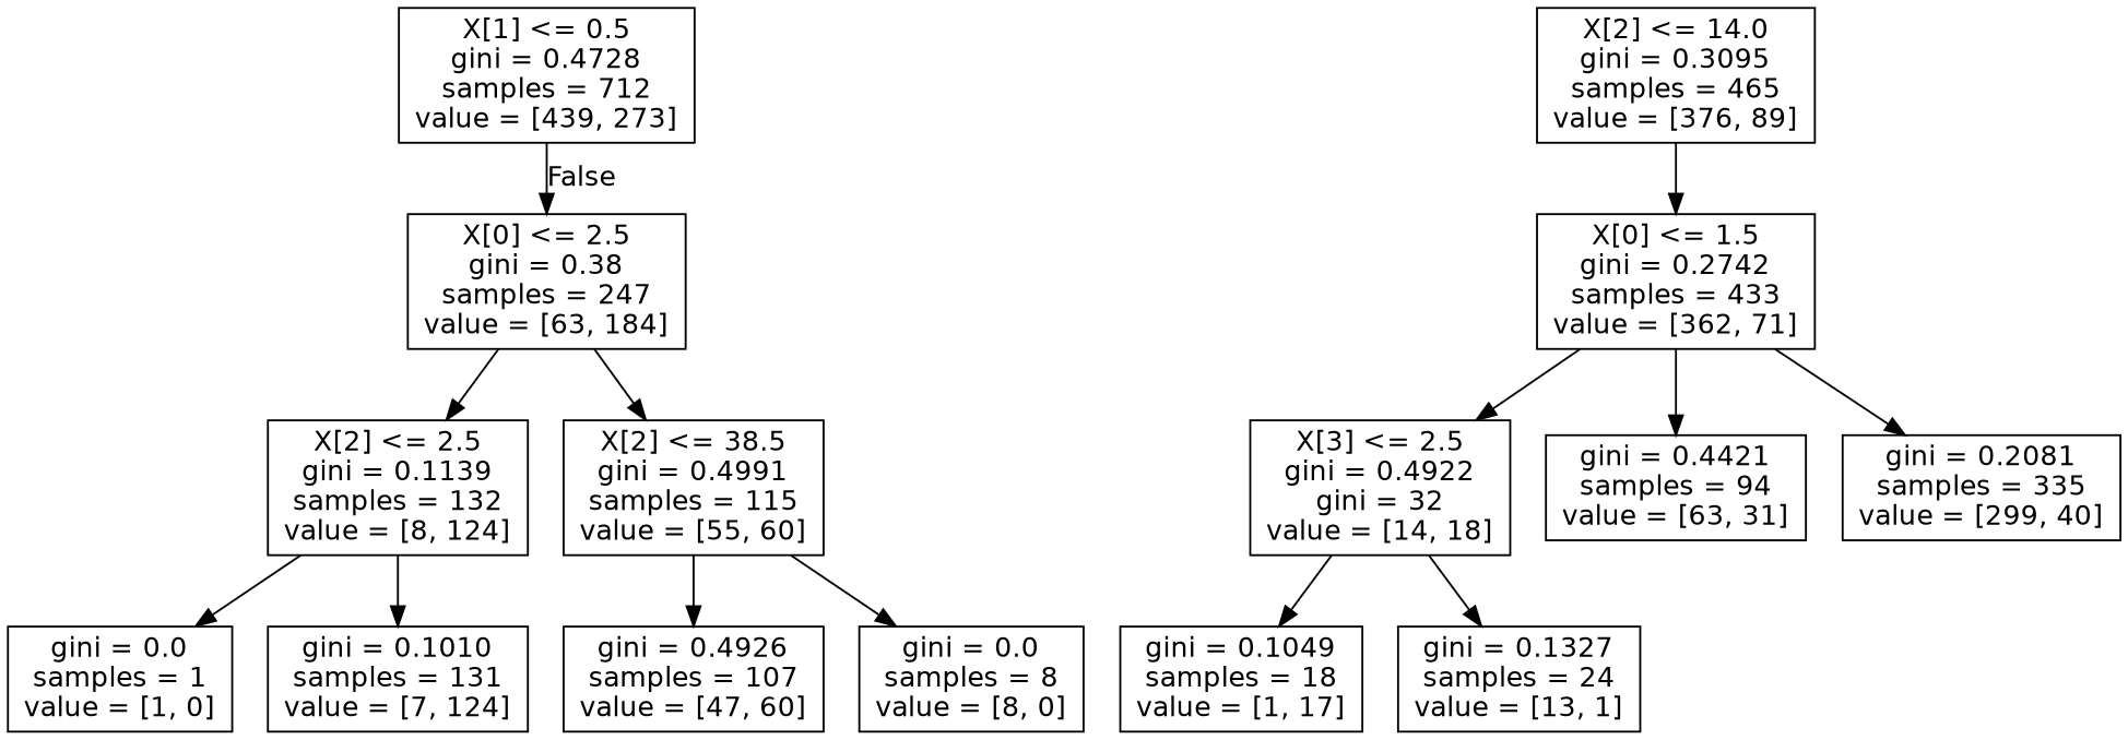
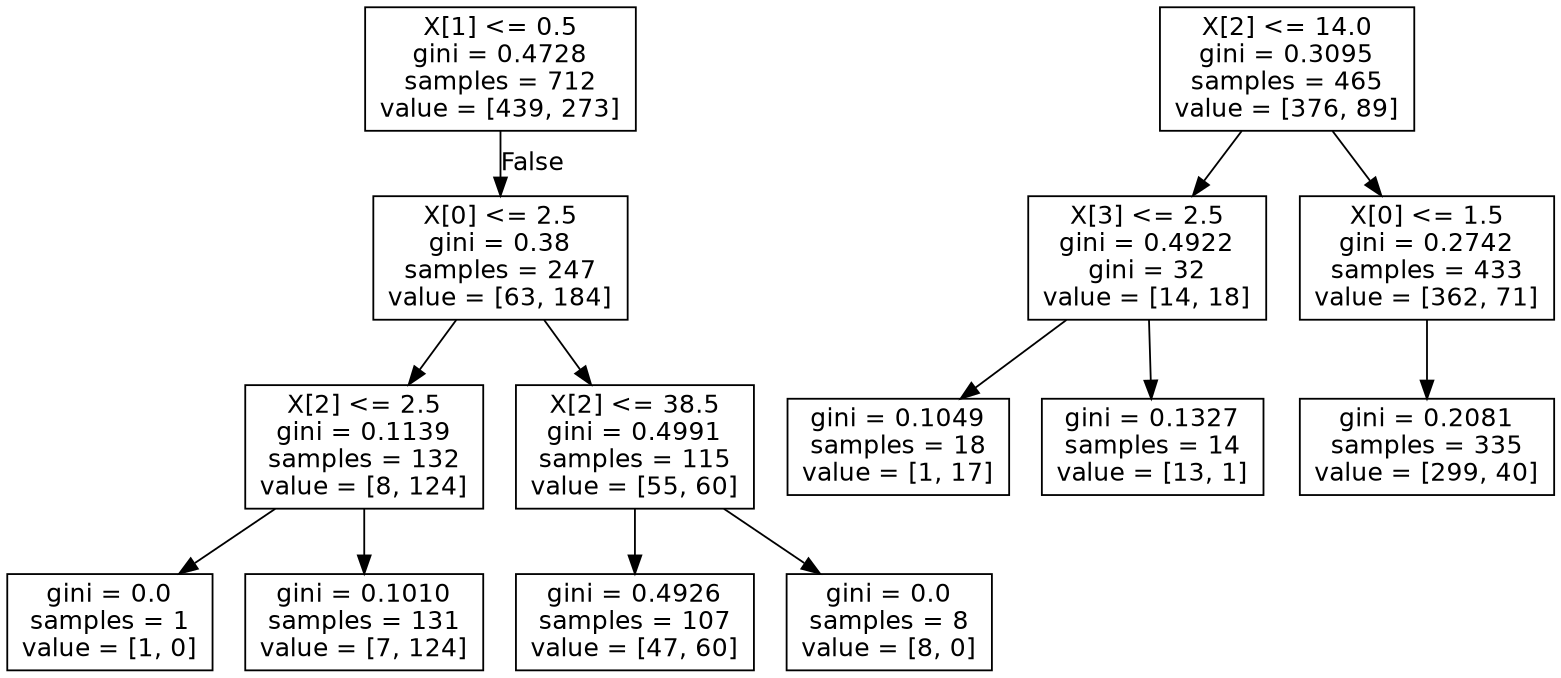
  digraph {
    fontname="DejaVu Sans"
    node [fontname="DejaVu Sans" shape=box]
    edge [fontname="DejaVu Sans"]
    n1 [label="X[1] <= 0.5\ngini = 0.4728\nsamples = 712\nvalue = [439, 273]"]
    n2 [label="X[0] <= 2.5\ngini = 0.38\nsamples = 247\nvalue = [63, 184]"]
    n3 [label="X[2] <= 14.0\ngini = 0.3095\nsamples = 465\nvalue = [376, 89]"]
    n4 [label="X[3] <= 2.5\ngini = 0.4922\ngini = 32\nvalue = [14, 18]"]
    n5 [label="X[0] <= 1.5\ngini = 0.2742\nsamples = 433\nvalue = [362, 71]"]
    n6 [label="X[2] <= 2.5\ngini = 0.1139\nsamples = 132\nvalue = [8, 124]"]
    n7 [label="X[2] <= 38.5\ngini = 0.4991\nsamples = 115\nvalue = [55, 60]"]
    n8 [label="gini = 0.1049\nsamples = 18\nvalue = [1, 17]"]
-   n9 [label="gini = 0.1327\nsamples = 24\nvalue = [13, 1]"]
-   n10 [label="gini = 0.4421\nsamples = 94\nvalue = [63, 31]"]
+   n9 [label="gini = 0.1327\nsamples = 14\nvalue = [13, 1]"]
    n11 [label="gini = 0.2081\nsamples = 335\nvalue = [299, 40]"]
    n12 [label="gini = 0.0\nsamples = 1\nvalue = [1, 0]"]
    n13 [label="gini = 0.1010\nsamples = 131\nvalue = [7, 124]"]
    n14 [label="gini = 0.4926\nsamples = 107\nvalue = [47, 60]"]
    n15 [label="gini = 0.0\nsamples = 8\nvalue = [8, 0]"]
    n1 -> n2 [headlabel=False labelangle=-45 labeldistance=2.5]
    n2 -> n6
    n2 -> n7
-   n5 -> n4
+   n3 -> n4
    n3 -> n5
    n4 -> n8
    n4 -> n9
-   n5 -> n10
    n5 -> n11
    n6 -> n12
    n6 -> n13
    n7 -> n14
    n7 -> n15
  }
